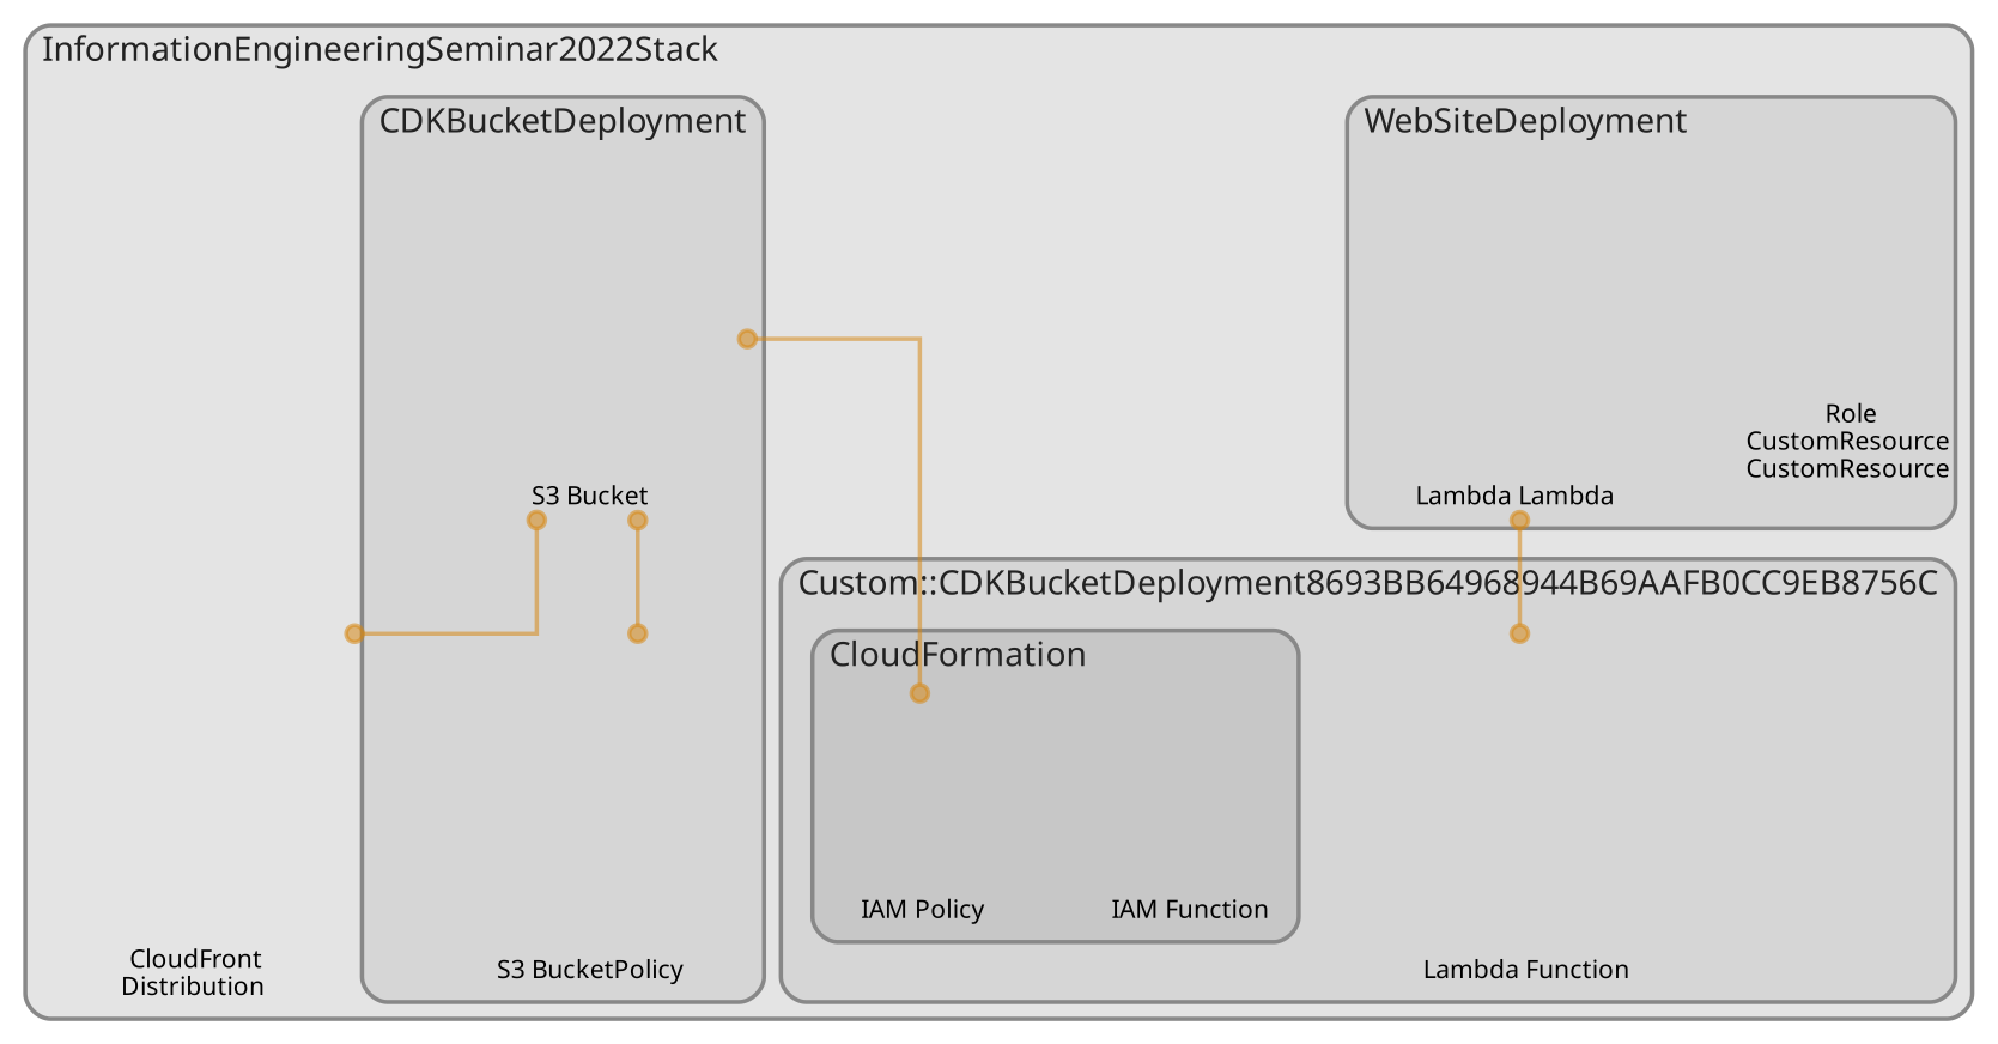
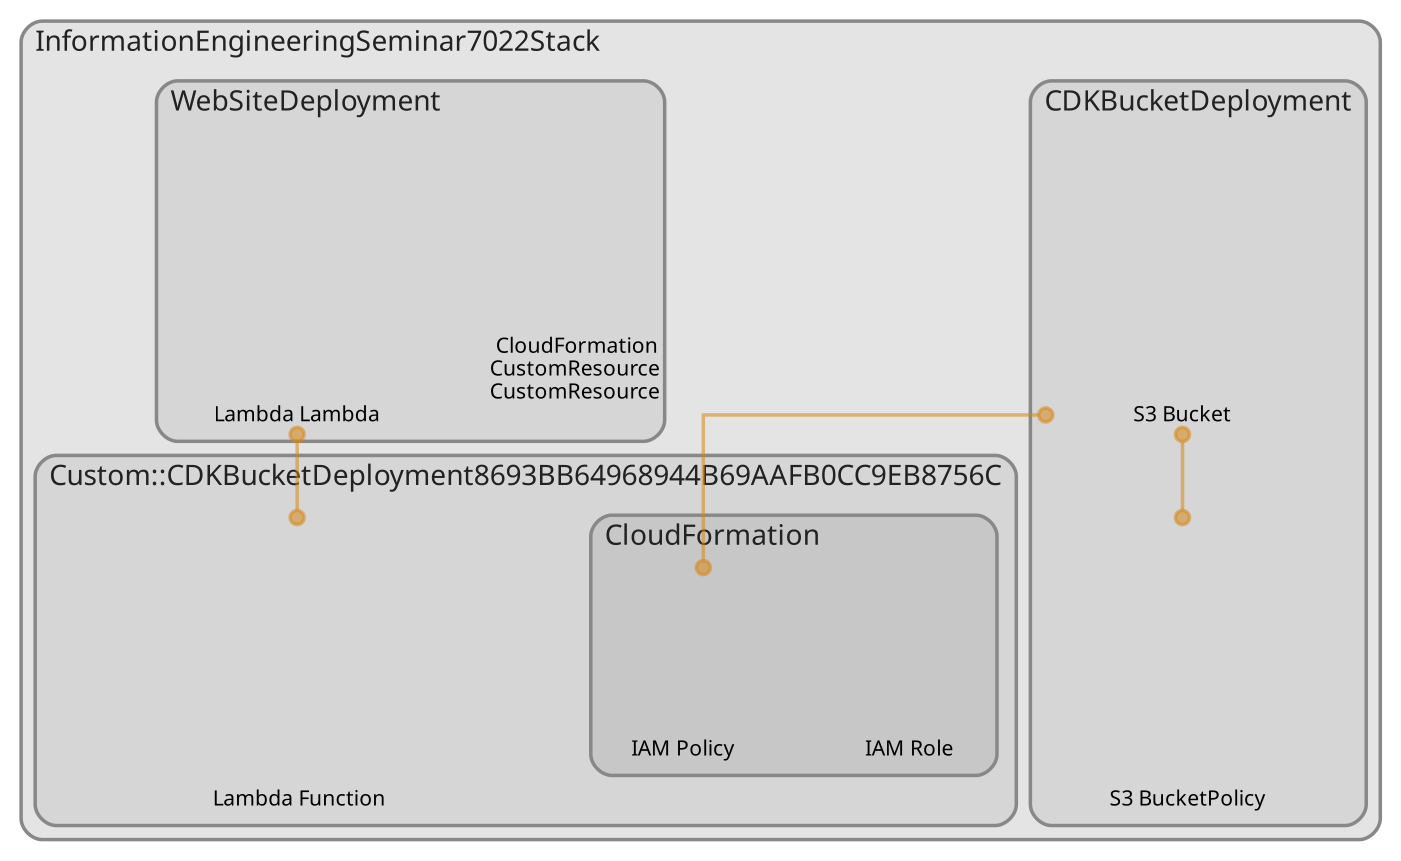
  digraph {
    compound=true
    fontcolor="#222222"
    fontname="Sans-Serif"
    fontsize=15
    nodesep=0.60
    rankdir=BT
    ranksep=0.75
    splines=ortho
    node [fixedsize=true fontname="Sans-Serif" fontsize=12 labelloc=b margin=8 penwidth=0 shape="node" style=rounded]
    edge [arrowhead=dot arrowtail=dot color="#D5871488" dir=both penwidth=2]
-   n1 [height=1.898 label=" Role\nCustomResource\nCustomResource" width=1.2]
+   n1 [height=1.898 label=" CloudFormation\nCustomResource\nCustomResource" width=1.2]
    n2 [height=2.266 label="Lambda Lambda" width=2]
    n3 [height=2.266 label=" S3 Bucket" width=2]
    n4 [height=2.266 label=" S3 BucketPolicy" width=2]
-   n5 [height=1.466 label="IAM Function" width=1.2]
+   n5 [height=1.466 label=" IAM Role" width=1.2]
    n6 [height=1.466 label=" IAM Policy" width=1.2]
    n7 [height=2.266 label=" Lambda Function" width=2]
-   n8 [height=2.4819999999999998 label=" CloudFront\nDistribution" width=2]
    subgraph sub_1 {
      subgraph cluster_2 {
        fillcolor="#e4e4e4"
        fontsize=16
-       label=InformationEngineeringSeminar2022Stack
+       label=InformationEngineeringSeminar7022Stack
        labeljust=l
        labelloc=b
        pencolor="#888888"
        penwidth=2
        style="filled,rounded"
-       n8
        subgraph cluster_3 {
          fillcolor="#d6d6d6"
          fontsize=16
          label=WebSiteDeployment
          labeljust=l
          labelloc=b
          pencolor="#888888"
          penwidth=2
          style="filled,rounded"
          n1
          n2
        }
        subgraph cluster_4 {
          fillcolor="#d6d6d6"
          fontsize=16
          label=CDKBucketDeployment
          labeljust=l
          labelloc=b
          pencolor="#888888"
          penwidth=2
          style="filled,rounded"
          n3
          n4
        }
        subgraph cluster_5 {
          fillcolor="#d6d6d6"
          fontsize=16
          label="Custom::CDKBucketDeployment8693BB64968944B69AAFB0CC9EB8756C"
          labeljust=l
          labelloc=b
          pencolor="#888888"
          penwidth=2
          style="filled,rounded"
          n7
          subgraph cluster_6 {
            fillcolor="#c7c7c7"
            fontsize=16
            label=CloudFormation
            labeljust=l
            labelloc=b
            pencolor="#888888"
            penwidth=2
            style="filled,rounded"
            n5
            n6
          }
        }
      }
    }
    n4 -> n3
    n6 -> n3
    n7 -> n2
-   n8 -> n3
  }
